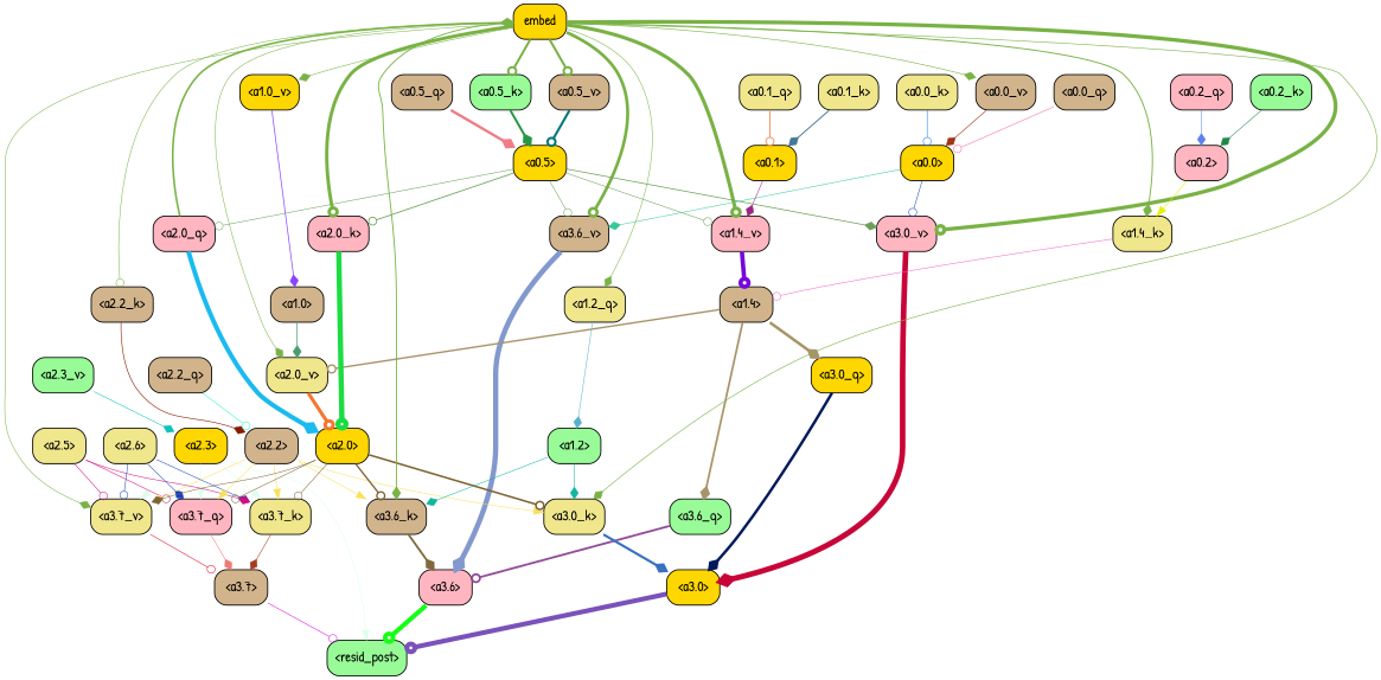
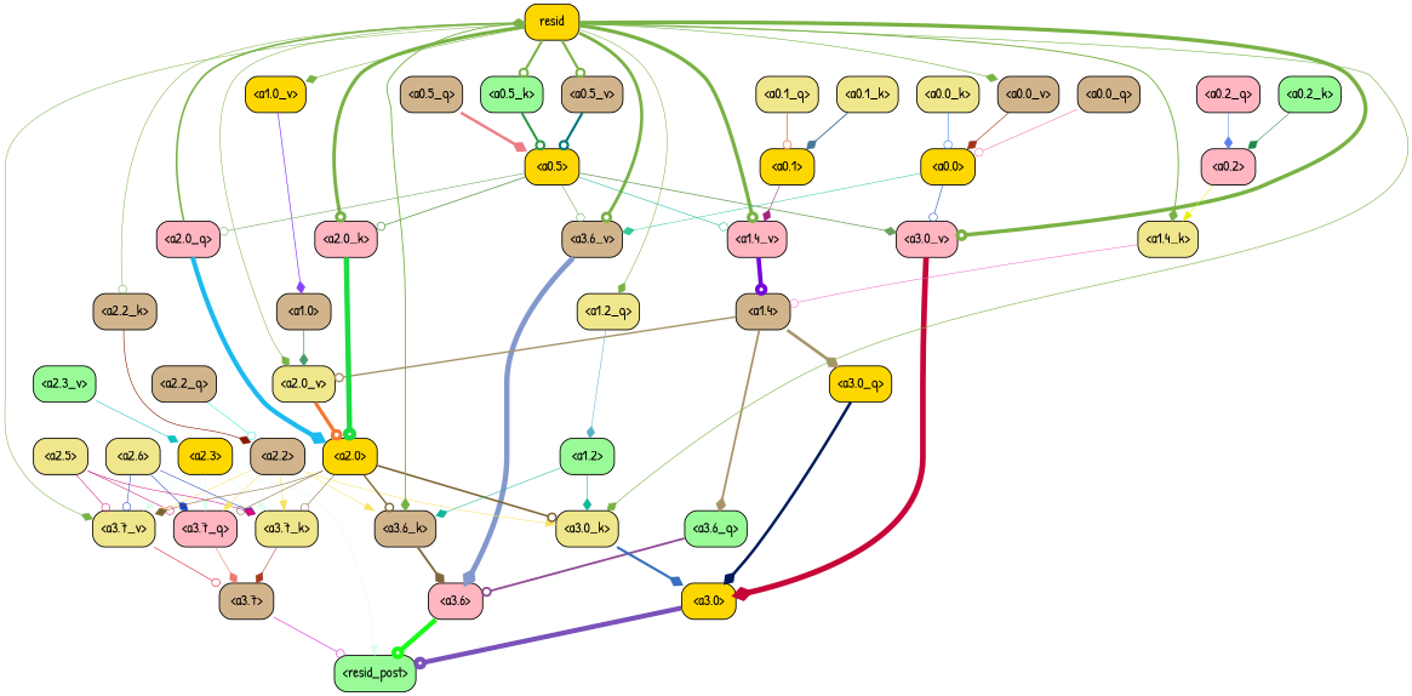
  strict digraph {
    fontname="Patrick Hand"
    splines=true
    node [color=black fillcolor=tan fontname="Patrick Hand" shape=box style="filled, rounded"]
    edge [arrowhead=diamond color="#79b245" fontname="Patrick Hand" penwidth=0.6]
    "<resid_post>" [fillcolor=palegreen]
    "<a3.7>"
    "<a3.6>" [fillcolor=lightpink]
    "<a3.0>" [fillcolor=gold]
    "<a2.3>" [fillcolor=gold]
    "<a3.7_q>" [fillcolor=lightpink]
    "<a3.7_k>" [fillcolor=khaki]
    "<a3.7_v>" [fillcolor=khaki]
    "<a3.6_q>" [fillcolor=palegreen]
    "<a3.0_q>" [fillcolor=gold]
    "<a3.6_k>"
    "<a3.0_k>" [fillcolor=khaki]
    "<a3.6_v>"
    "<a3.0_v>" [fillcolor=lightpink]
    "<a2.6>" [fillcolor=khaki]
    "<a2.5>" [fillcolor=khaki]
    "<a2.2>"
    "<a2.0>" [fillcolor=gold]
    "<a1.4>"
    "<a2.0_v>" [fillcolor=khaki]
    "<a1.2>" [fillcolor=palegreen]
-   embed [fillcolor=gold]
+   embed [fillcolor=gold label=resid]
    "<a2.2_k>"
    "<a2.0_k>" [fillcolor=lightpink]
    "<a1.2_q>" [fillcolor=khaki]
    "<a1.4_k>" [fillcolor=khaki]
    "<a1.4_v>" [fillcolor=lightpink]
    "<a1.0_v>" [fillcolor=gold]
    "<a0.5_k>" [fillcolor=palegreen]
    "<a0.5_v>"
    "<a0.0_v>"
    "<a2.0_q>" [fillcolor=lightpink]
    "<a1.0>"
    "<a0.5>" [fillcolor=gold]
    "<a0.0>" [fillcolor=gold]
    "<a2.2_q>"
    "<a2.3_v>" [fillcolor=palegreen]
    "<a0.2>" [fillcolor=lightpink]
    "<a0.1>" [fillcolor=gold]
    "<a0.5_q>"
    "<a0.2_q>" [fillcolor=lightpink]
    "<a0.1_q>" [fillcolor=khaki]
    "<a0.0_q>"
    "<a0.2_k>" [fillcolor=palegreen]
    "<a0.1_k>" [fillcolor=khaki]
    "<a0.0_k>" [fillcolor=khaki]
    "<a3.7>" -> "<resid_post>" [arrowhead=odot color="#d80ddc"]
    "<a3.6>" -> "<resid_post>" [arrowhead=odot color="#19fc19" penwidth=4.751592040061951]
    "<a3.0>" -> "<resid_post>" [arrowhead=odot color="#7a52ba" penwidth=4.904066681861877]
    "<a2.3>" -> "<resid_post>" [color="#ddfeec" arrowhead=""]
    "<a2.3>" -> "<a3.7_q>" [color="#ddfeec" arrowhead=""]
    "<a2.3>" -> "<a3.7_k>" [color="#ddfeec" arrowhead=""]
    "<a2.3>" -> "<a3.7_v>" [color="#ddfeec" arrowhead=""]
    "<a3.7_q>" -> "<a3.7>" [color="#ed7a73"]
    "<a3.7_k>" -> "<a3.7>" [color="#a53b1f"]
    "<a3.7_v>" -> "<a3.7>" [arrowhead=odot color="#d60928"]
    "<a3.6_q>" -> "<a3.6>" [arrowhead=odot color="#914c99" penwidth=2.160832464694977]
    "<a3.0_q>" -> "<a3.0>" [color="#00195a" penwidth=2.870753765106201]
    "<a3.6_k>" -> "<a3.6>" [color="#80693e" penwidth=2.13908451795578]
    "<a3.0_k>" -> "<a3.0>" [color="#3970bf" penwidth=2.520303964614868]
    "<a3.6_v>" -> "<a3.6>" [color="#8398cd" penwidth=5.297133803367615]
    "<a3.0_v>" -> "<a3.0>" [color="#c80538" penwidth=5.680712580680847]
    "<a2.6>" -> "<a3.7_q>" [color="#1841c2"]
    "<a2.6>" -> "<a3.7_k>" [color="#1841c2"]
    "<a2.6>" -> "<a3.7_v>" [arrowhead=odot color="#1841c2"]
    "<a2.5>" -> "<a3.7_q>" [arrowhead=odot color="#ce0f7d"]
    "<a2.5>" -> "<a3.7_k>" [color="#ce0f7d"]
    "<a2.5>" -> "<a3.7_v>" [arrowhead=odot color="#ce0f7d"]
    "<a2.2>" -> "<a3.7_q>" [color="#f8e05f" arrowhead=""]
    "<a2.2>" -> "<a3.7_k>" [color="#f8e05f" arrowhead=""]
    "<a2.2>" -> "<a3.7_v>" [color="#f8e05f" arrowhead=""]
    "<a2.2>" -> "<a3.6_k>" [color="#f8e05f" arrowhead=""]
    "<a2.2>" -> "<a3.0_k>" [color="#f8e05f" arrowhead=""]
    "<a2.0>" -> "<a3.7_q>" [arrowhead=odot color="#7d6533"]
    "<a2.0>" -> "<a3.7_k>" [arrowhead=odot color="#7d6533"]
    "<a2.0>" -> "<a3.7_v>" [color="#7d6533"]
    "<a2.0>" -> "<a3.6_k>" [arrowhead=odot color="#7d6533" penwidth=1.5897698998451233]
    "<a2.0>" -> "<a3.0_k>" [arrowhead=odot color="#7d6533" penwidth=1.8405593037605286]
    "<a1.4>" -> "<a3.6_q>" [color="#a8946a" penwidth=2.038943290710449]
    "<a1.4>" -> "<a3.0_q>" [color="#a8946a" penwidth=2.9756359085440636]
    "<a1.4>" -> "<a2.0_v>" [arrowhead=odot color="#a8946a" penwidth=1.6503054380882531]
    "<a2.0_v>" -> "<a2.0>" [arrowhead=odot color="#f5762f" penwidth=3.5938978791236877]
    "<a1.2>" -> "<a3.6_k>" [color="#12b69a"]
    "<a1.2>" -> "<a3.0_k>" [color="#12b69a"]
    embed -> "<a3.7_v>"
    embed -> "<a3.6_k>" [penwidth=1.046662151813507]
    embed -> "<a3.0_k>" [penwidth=0.6800519227981567]
    embed -> "<a3.6_v>" [arrowhead=odot penwidth=3.1840110421180725]
    embed -> "<a3.0_v>" [arrowhead=odot penwidth=3.9005755856633186]
    embed -> "<a2.0_v>"
    embed -> "<a2.2_k>" [arrowhead=odot]
    embed -> "<a2.0_k>" [arrowhead=odot penwidth=3.5012558698654175]
    embed -> "<a1.2_q>"
    embed -> "<a1.4_k>" [penwidth=1.109577551484108]
    embed -> "<a1.4_v>" [arrowhead=odot penwidth=3.6756038665771484]
    embed -> "<a1.0_v>" [penwidth=0.6254805326461792]
    embed -> "<a0.5_k>" [arrowhead=odot penwidth=2.3484474644064903]
    embed -> "<a0.5_v>" [arrowhead=odot penwidth=2.386359453201294]
    embed -> "<a0.0_v>" [penwidth=0.6885302886366844]
    "<a2.2_k>" -> "<a2.2>" [color="#851a02" penwidth=0.6862771511077881]
    "<a2.0_k>" -> "<a2.0>" [arrowhead=odot color="#1cdc43" penwidth=5.3401959836483]
    "<a1.2_q>" -> "<a1.2>" [color="#5ab0ca"]
    "<a1.4_k>" -> "<a1.4>" [arrowhead=odot color="#f068c3"]
    "<a1.4_v>" -> "<a1.4>" [arrowhead=odot color="#7307db" penwidth=4.380064785480499]
    "<a1.0_v>" -> "<a1.0>" [color="#8a43fd" penwidth=0.8271287679672241]
-   "<a0.5_k>" -> "<a0.5>" [color="#279746" penwidth=2.3484413623809814]
+   "<a0.5_k>" -> "<a0.5>" [arrowhead=odot color="#279746" penwidth=2.3484413623809814]
    "<a0.5_v>" -> "<a0.5>" [arrowhead=odot color="#02757d" penwidth=2.4365723617374897]
    "<a0.0_v>" -> "<a0.0>" [color="#9d3518" penwidth=0.6885303854942322]
    "<a2.0_q>" -> "<a2.0>" [color="#1bbaef" penwidth=4.690633252263069]
    "<a2.0_q>" -> embed [penwidth=1.85904461145401]
    "<a1.0>" -> "<a2.0_v>" [color="#4a9b70" penwidth=0.8279995210468769]
    "<a0.5>" -> "<a3.6_v>" [arrowhead=odot color="#69a058"]
    "<a0.5>" -> "<a3.0_v>" [color="#69a058" penwidth=0.8493617177009583]
    "<a0.5>" -> "<a2.0_k>" [arrowhead=odot color="#69a058" penwidth=0.9490888118743896]
-   "<a0.5>" -> "<a1.4_v>" [arrowhead=odot color="#69a058" penwidth=0.6066105961799622]
+   "<a0.5>" -> "<a1.4_v>" [arrowhead=odot color="#12b69a" penwidth=0.6066105961799622]
    "<a0.5>" -> "<a2.0_q>" [arrowhead=odot color="#69a058"]
    "<a0.0>" -> "<a3.6_v>" [color="#36c896"]
    "<a0.0>" -> "<a3.0_v>" [arrowhead=odot color="#1841c2"]
    "<a2.2_q>" -> "<a2.2>" [arrowhead=odot color="#2cf5c7" penwidth=0.6160273104906082]
    "<a2.3_v>" -> "<a2.3>" [color="#0bc2be"]
    "<a0.2>" -> "<a1.4_k>" [color="#e5ef03" arrowhead=""]
    "<a0.1>" -> "<a1.4_v>" [color="#9e2381"]
    "<a0.5_q>" -> "<a0.5>" [color="#ee7d85" penwidth=2.783491373062134]
    "<a0.2_q>" -> "<a0.2>" [color="#5c81ee"]
    "<a0.1_q>" -> "<a0.1>" [arrowhead=odot color="#f09868" penwidth=1.1970256567001343]
    "<a0.0_q>" -> "<a0.0>" [arrowhead=odot color="#f36b98"]
    "<a0.2_k>" -> "<a0.2>" [color="#218848"]
    "<a0.1_k>" -> "<a0.1>" [color="#447998" penwidth=1.1292529106140137]
    "<a0.0_k>" -> "<a0.0>" [arrowhead=odot color="#1376ff"]
  }
